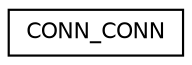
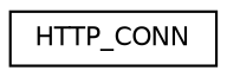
  digraph {
    rankdir=TB
-   n1 [color=black fillcolor=white fontname=Helvetica fontsize=10 height=0.2 label=CONN_CONN shape=record style=filled width=0.4]
+   n1 [color=black fillcolor=white fontname=Helvetica fontsize=10 height=0.2 label=HTTP_CONN shape=record style=filled width=0.4]
  }
